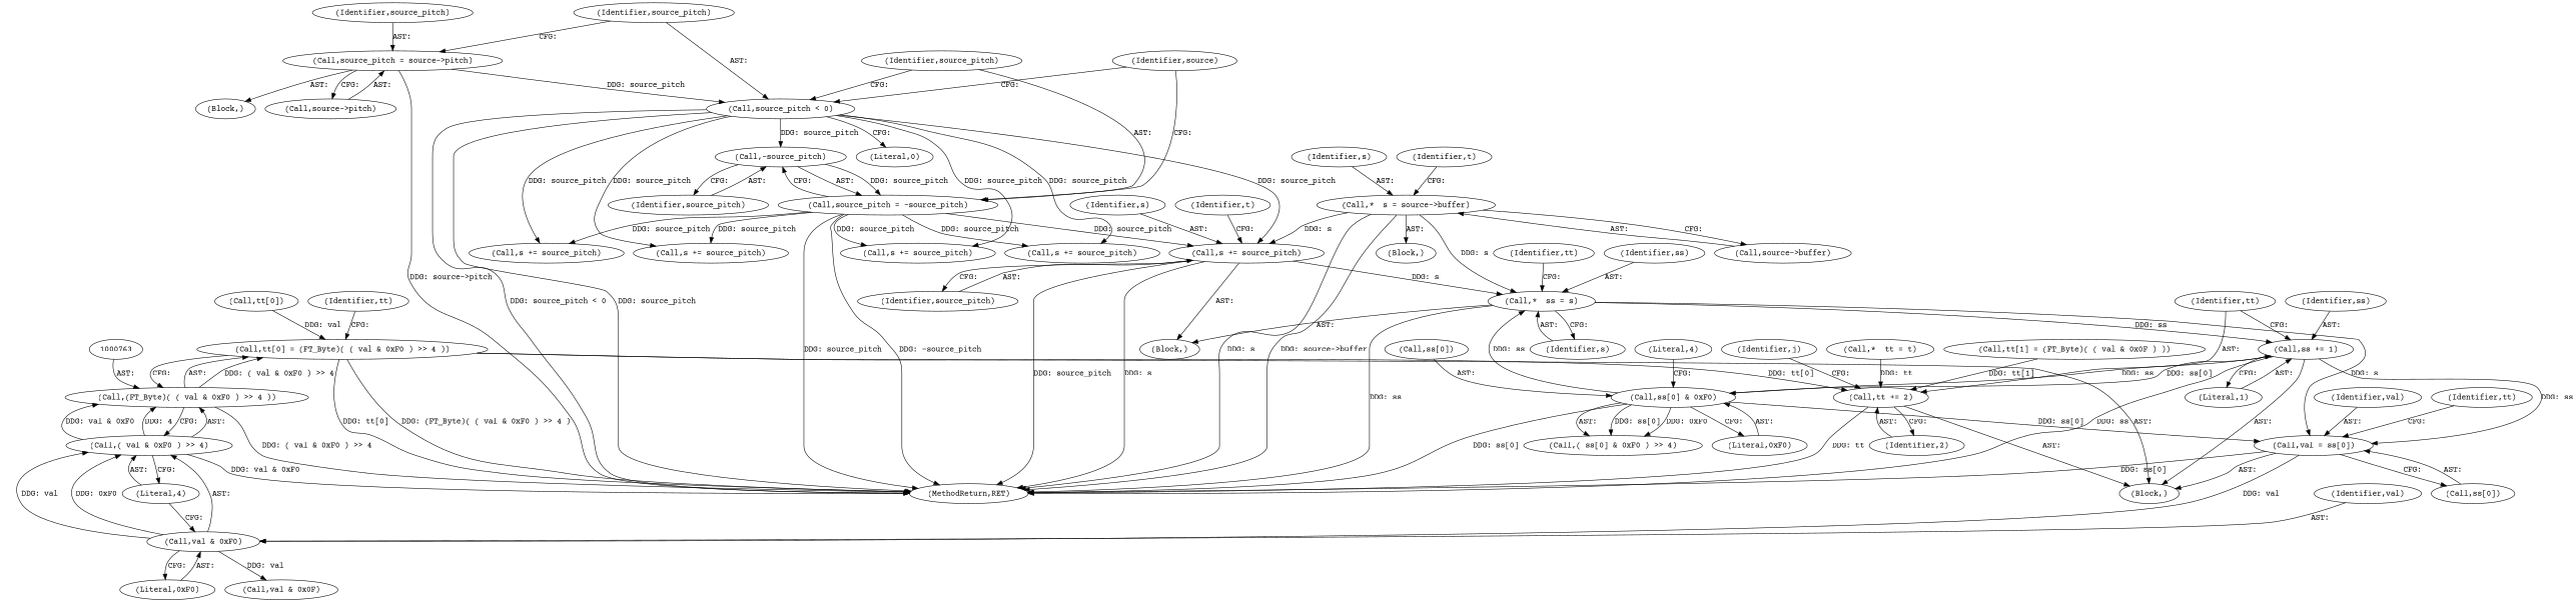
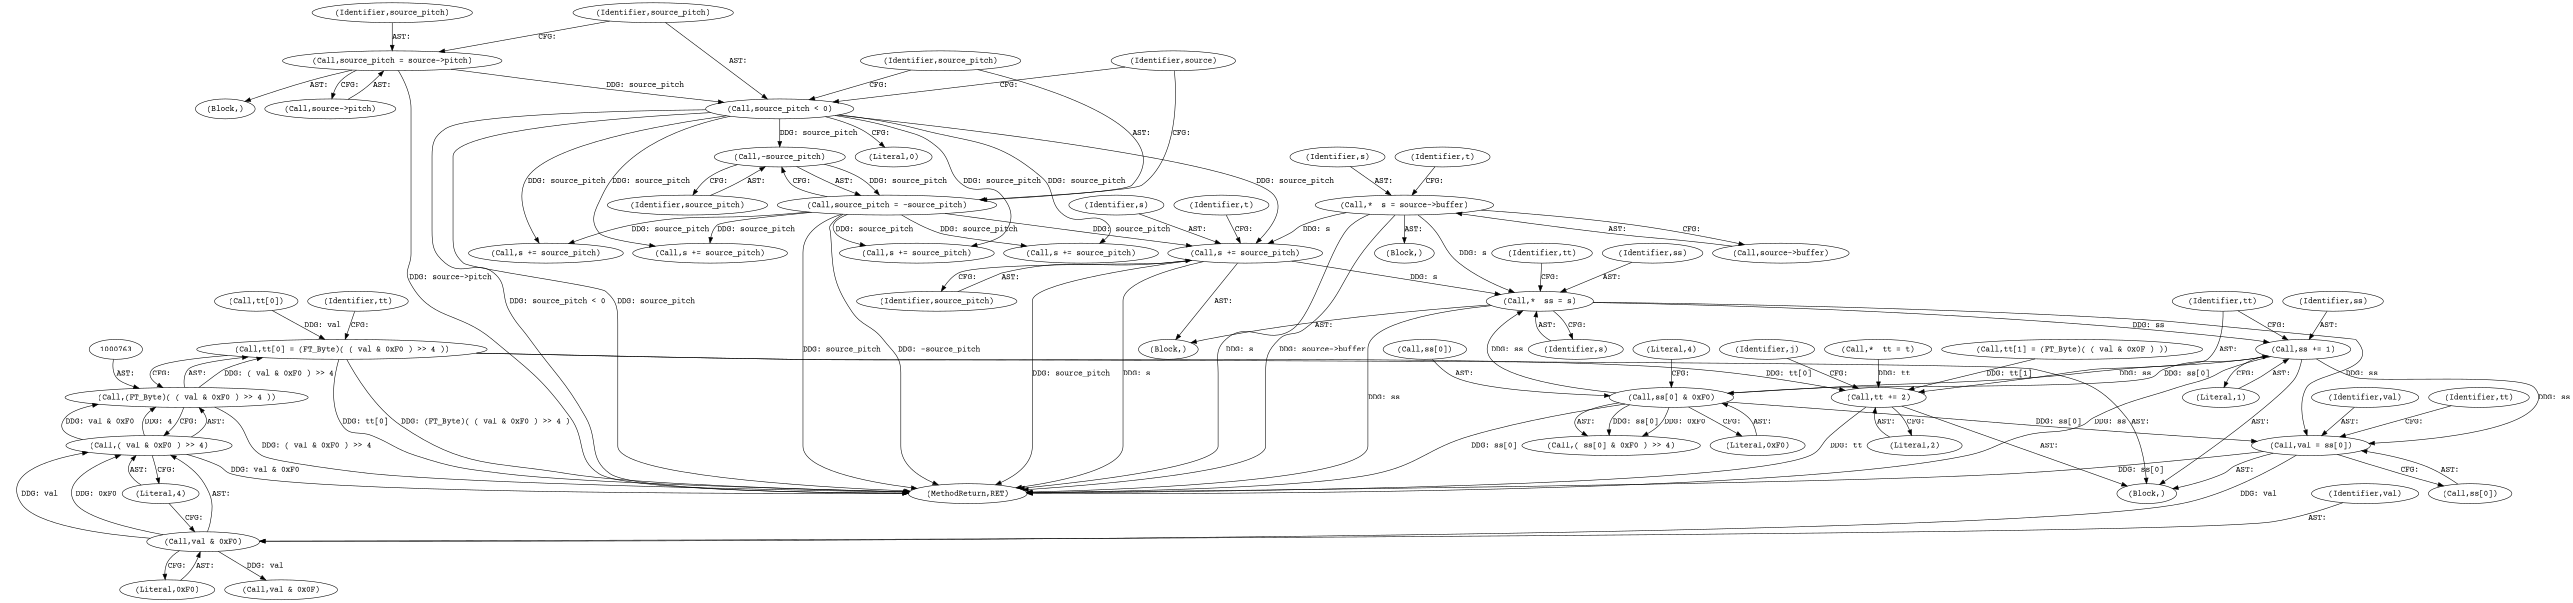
  digraph {
    fontname="Courier Prime"
    node [fontname="Courier Prime"]
    edge [fontname="Courier Prime"]
    n1 [label="(Call,tt[0] = (FT_Byte)( ( val & 0xF0 ) >> 4 ))"]
    n2 [label="(Call,(FT_Byte)( ( val & 0xF0 ) >> 4 ))"]
    n3 [label="(Call,tt += 2)"]
    n4 [label="(Block,)"]
    n5 [label="(MethodReturn,RET)"]
    n6 [label="(Call,( val & 0xF0 ) >> 4)"]
-   n7 [label="(Identifier,2)"]
+   n7 [label="(Literal,2)"]
    n8 [label="(Literal,4)"]
    n9 [label="(Call,val & 0xF0)"]
    n10 [label="(Literal,0xF0)"]
    n11 [label="(Call,val & 0x0F)"]
    n12 [label="(Call,val = ss[0])"]
    n13 [label="(Call,ss[0])"]
    n14 [label="(Call,*  ss = s)"]
    n15 [label="(Call,ss += 1)"]
    n16 [label="(Identifier,s)"]
    n17 [label="(Block,)"]
    n18 [label="(Call,ss[0] & 0xF0)"]
    n19 [label="(Literal,0xF0)"]
    n20 [label="(Call,( ss[0] & 0xF0 ) >> 4)"]
    n21 [label="(Literal,1)"]
    n22 [label="(Call,*  s = source->buffer)"]
    n23 [label="(Call,s += source_pitch)"]
    n24 [label="(Block,)"]
    n25 [label="(Call,source->buffer)"]
    n26 [label="(Identifier,source_pitch)"]
    n27 [label="(Call,source_pitch < 0)"]
    n28 [label="(Call,-source_pitch)"]
    n29 [label="(Literal,0)"]
    n30 [label="(Call,s += source_pitch)"]
    n31 [label="(Call,s += source_pitch)"]
    n32 [label="(Call,s += source_pitch)"]
    n33 [label="(Call,s += source_pitch)"]
    n34 [label="(Call,source_pitch = -source_pitch)"]
    n35 [label="(Identifier,source_pitch)"]
    n36 [label="(Call,source_pitch = source->pitch)"]
    n37 [label="(Block,)"]
    n38 [label="(Call,source->pitch)"]
    n39 [label="(Identifier,ss)"]
    n40 [label="(Identifier,tt)"]
    n41 [label="(Identifier,s)"]
    n42 [label="(Call,ss[0])"]
    n43 [label="(Identifier,s)"]
    n44 [label="(Identifier,ss)"]
    n45 [label="(Identifier,source_pitch)"]
    n46 [label="(Identifier,j)"]
    n47 [label="(Identifier,tt)"]
    n48 [label="(Identifier,source)"]
    n49 [label="(Identifier,val)"]
    n50 [label="(Identifier,source_pitch)"]
    n51 [label="(Call,*  tt = t)"]
    n52 [label="(Identifier,t)"]
    n53 [label="(Literal,4)"]
    n54 [label="(Identifier,t)"]
    n55 [label="(Identifier,tt)"]
    n56 [label="(Identifier,val)"]
    n57 [label="(Call,tt[0])"]
    n58 [label="(Identifier,tt)"]
    n59 [label="(Identifier,source_pitch)"]
    n60 [label="(Call,tt[1] = (FT_Byte)( ( val & 0x0F ) ))"]
    1000763
    n1 -> n2 [label="CFG: "]
    n1 -> n3 [label="DDG: tt[0]"]
    n1 -> n4 [label="AST: "]
    n1 -> n5 [label="DDG: (FT_Byte)( ( val & 0xF0 ) >> 4 )"]
    n1 -> n5 [label="DDG: tt[0]"]
    n2 -> n1 [label="AST: "]
    n2 -> n1 [label="DDG: ( val & 0xF0 ) >> 4"]
    n2 -> n5 [label="DDG: ( val & 0xF0 ) >> 4"]
    n2 -> n6 [label="CFG: "]
    n3 -> n4 [label="AST: "]
    n3 -> n5 [label="DDG: tt"]
    n3 -> n7 [label="CFG: "]
    n6 -> n2 [label="AST: "]
    n6 -> n2 [label="DDG: val & 0xF0"]
    n6 -> n2 [label="DDG: 4"]
    n6 -> n5 [label="DDG: val & 0xF0"]
    n6 -> n8 [label="CFG: "]
    n7 -> n3 [label="AST: "]
    n8 -> n6 [label="AST: "]
    n8 -> n9 [label="CFG: "]
    n9 -> n6 [label="AST: "]
    n9 -> n6 [label="DDG: val"]
    n9 -> n6 [label="DDG: 0xF0"]
    n9 -> n10 [label="CFG: "]
    n9 -> n11 [label="DDG: val"]
    n10 -> n9 [label="AST: "]
    n12 -> n4 [label="AST: "]
    n12 -> n5 [label="DDG: ss[0]"]
    n12 -> n9 [label="DDG: val"]
    n12 -> n13 [label="CFG: "]
    n13 -> n12 [label="AST: "]
    n14 -> n5 [label="DDG: ss"]
-   n14 -> n12 [label="DDG: s"]
+   n14 -> n12 [label="DDG: ss"]
    n14 -> n15 [label="DDG: ss"]
    n14 -> n16 [label="CFG: "]
    n14 -> n17 [label="AST: "]
    n15 -> n4 [label="AST: "]
    n15 -> n5 [label="DDG: ss"]
    n15 -> n12 [label="DDG: ss"]
    n15 -> n18 [label="DDG: ss"]
    n15 -> n21 [label="CFG: "]
    n16 -> n14 [label="AST: "]
    n18 -> n5 [label="DDG: ss[0]"]
    n18 -> n12 [label="DDG: ss[0]"]
    n18 -> n14 [label="DDG: ss"]
    n18 -> n15 [label="DDG: ss[0]"]
    n18 -> n19 [label="CFG: "]
    n18 -> n20 [label="AST: "]
    n18 -> n20 [label="DDG: ss[0]"]
    n18 -> n20 [label="DDG: 0xF0"]
    n19 -> n18 [label="AST: "]
    n21 -> n15 [label="AST: "]
    n22 -> n5 [label="DDG: s"]
    n22 -> n5 [label="DDG: source->buffer"]
    n22 -> n14 [label="DDG: s"]
    n22 -> n23 [label="DDG: s"]
    n22 -> n24 [label="AST: "]
    n22 -> n25 [label="CFG: "]
    n23 -> n5 [label="DDG: source_pitch"]
    n23 -> n5 [label="DDG: s"]
    n23 -> n14 [label="DDG: s"]
    n23 -> n17 [label="AST: "]
    n23 -> n26 [label="CFG: "]
    n25 -> n22 [label="AST: "]
    n26 -> n23 [label="AST: "]
    n27 -> n5 [label="DDG: source_pitch < 0"]
    n27 -> n5 [label="DDG: source_pitch"]
    n27 -> n23 [label="DDG: source_pitch"]
    n27 -> n28 [label="DDG: source_pitch"]
    n27 -> n29 [label="CFG: "]
    n27 -> n30 [label="DDG: source_pitch"]
    n27 -> n31 [label="DDG: source_pitch"]
    n27 -> n32 [label="DDG: source_pitch"]
    n27 -> n33 [label="DDG: source_pitch"]
    n28 -> n34 [label="AST: "]
    n28 -> n34 [label="DDG: source_pitch"]
    n28 -> n35 [label="CFG: "]
    n34 -> n5 [label="DDG: -source_pitch"]
    n34 -> n5 [label="DDG: source_pitch"]
    n34 -> n23 [label="DDG: source_pitch"]
    n34 -> n28 [label="CFG: "]
    n34 -> n30 [label="DDG: source_pitch"]
    n34 -> n31 [label="DDG: source_pitch"]
    n34 -> n32 [label="DDG: source_pitch"]
    n34 -> n33 [label="DDG: source_pitch"]
    n35 -> n28 [label="AST: "]
    n36 -> n5 [label="DDG: source->pitch"]
    n36 -> n27 [label="DDG: source_pitch"]
    n36 -> n37 [label="AST: "]
    n36 -> n38 [label="CFG: "]
    n38 -> n36 [label="AST: "]
    n39 -> n14 [label="AST: "]
    n40 -> n14 [label="CFG: "]
    n41 -> n22 [label="AST: "]
    n42 -> n18 [label="AST: "]
    n43 -> n23 [label="AST: "]
    n44 -> n15 [label="AST: "]
    n45 -> n36 [label="AST: "]
    n46 -> n3 [label="CFG: "]
    n47 -> n3 [label="AST: "]
    n47 -> n15 [label="CFG: "]
    n48 -> n27 [label="CFG: "]
    n48 -> n34 [label="CFG: "]
    n49 -> n12 [label="AST: "]
    n50 -> n27 [label="AST: "]
    n50 -> n36 [label="CFG: "]
    n51 -> n3 [label="DDG: tt"]
    n52 -> n22 [label="CFG: "]
    n53 -> n18 [label="CFG: "]
    n54 -> n23 [label="CFG: "]
    n55 -> n12 [label="CFG: "]
    n56 -> n9 [label="AST: "]
    n57 -> n1 [label="DDG: val"]
    n58 -> n1 [label="CFG: "]
    n59 -> n27 [label="CFG: "]
    n59 -> n34 [label="AST: "]
    n60 -> n3 [label="DDG: tt[1]"]
    1000763 -> n2 [label="AST: "]
  }
